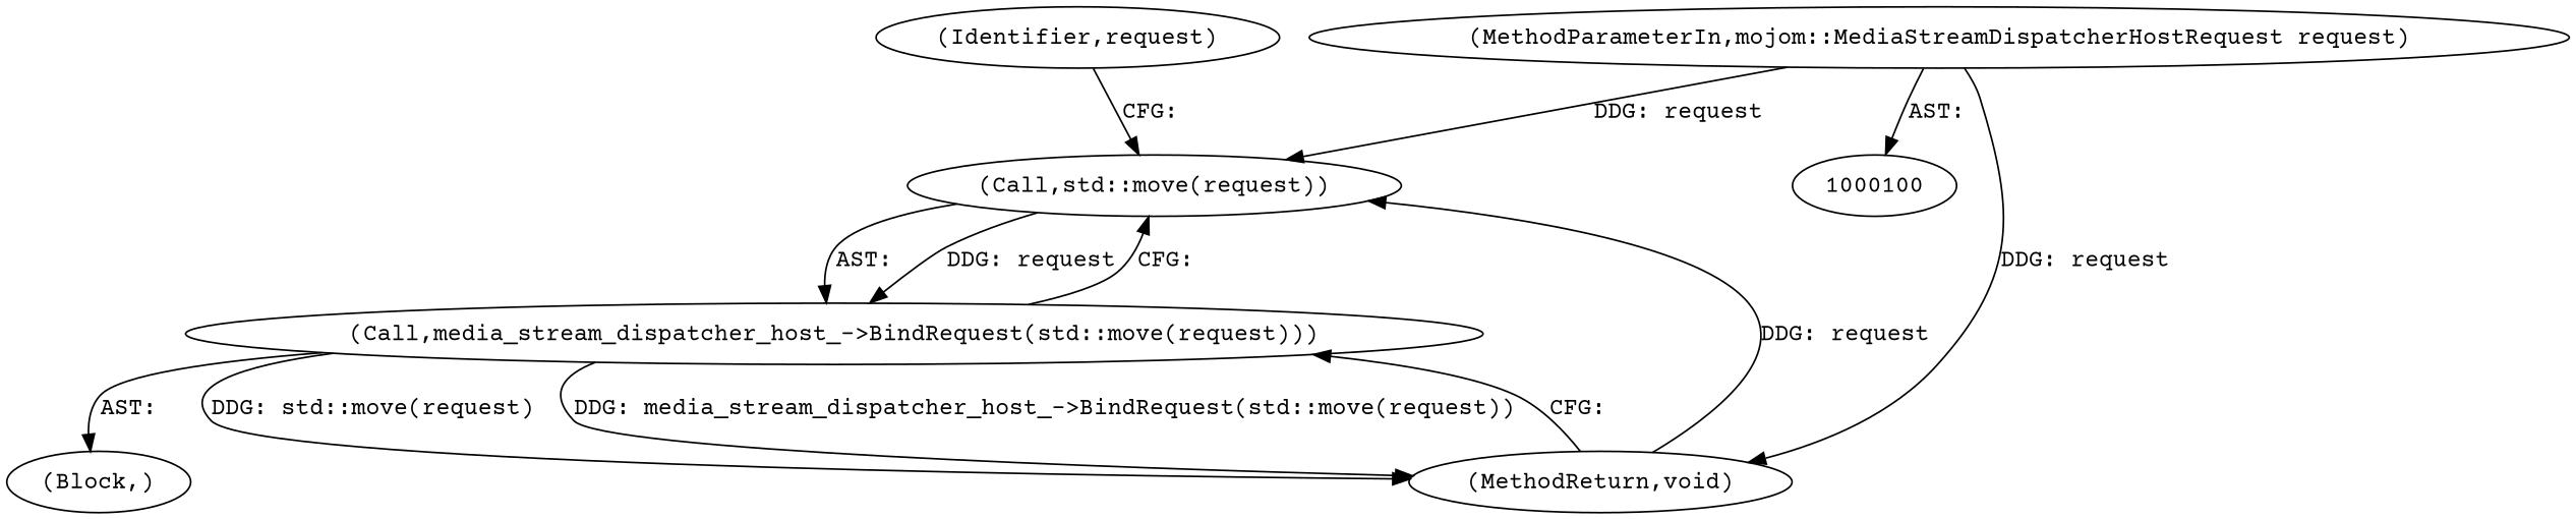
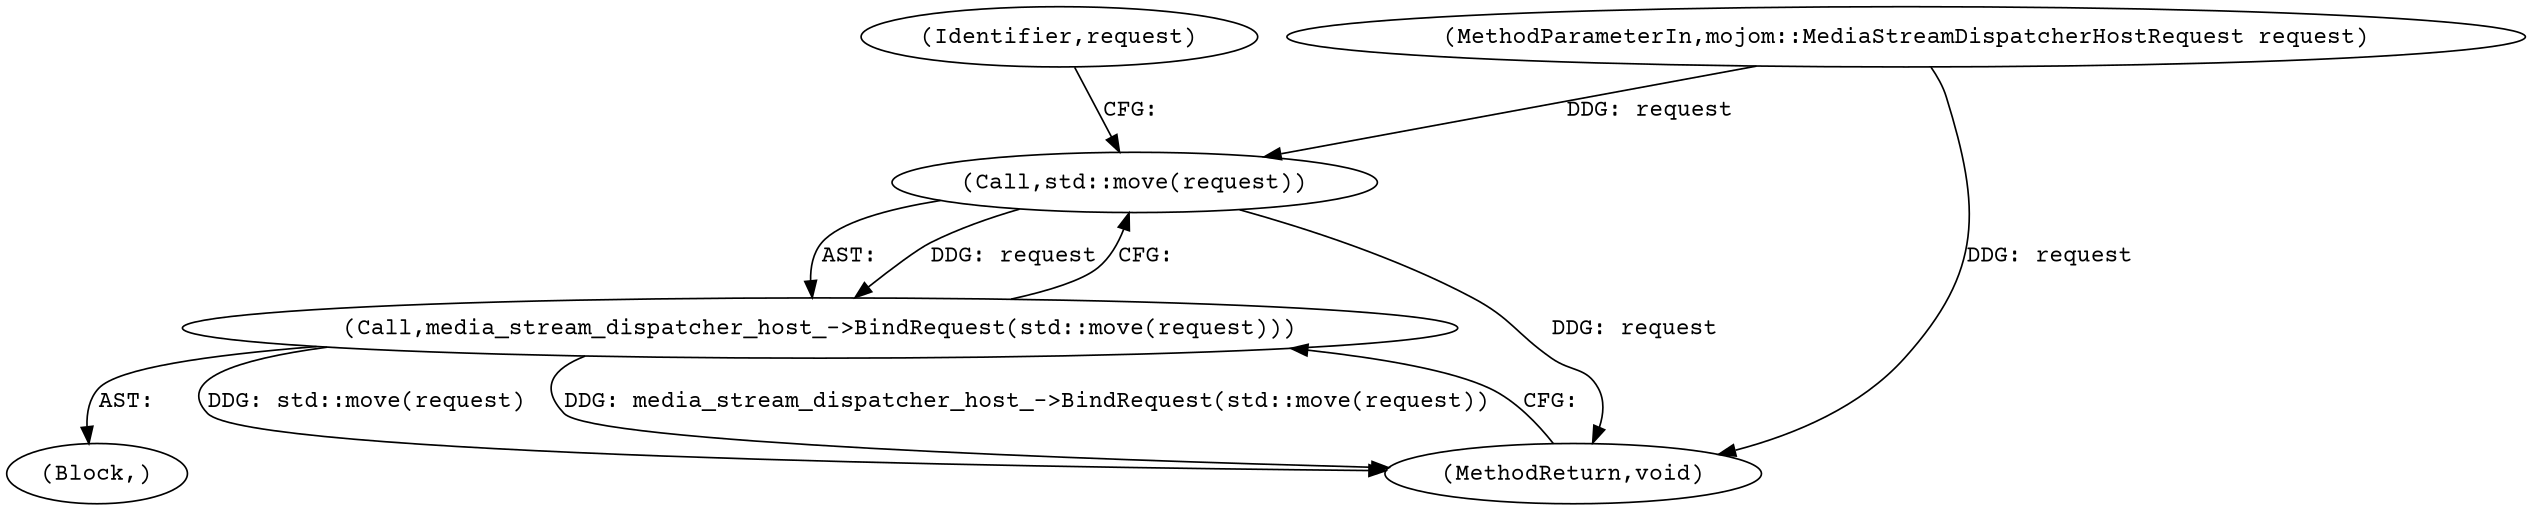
  digraph {
    fontname="Courier Prime"
    node [fontname="Courier Prime"]
    edge [fontname="Courier Prime"]
    n1 [label="(Call,std::move(request))"]
    n2 [label="(Call,media_stream_dispatcher_host_->BindRequest(std::move(request)))"]
    n3 [label="(MethodReturn,void)"]
    n4 [label="(Block,)"]
    n5 [label="(Identifier,request)"]
    n6 [label="(MethodParameterIn,mojom::MediaStreamDispatcherHostRequest request)"]
-   1000100
    n1 -> n2 [label="AST: "]
    n1 -> n2 [label="DDG: request"]
-   n3 -> n1 [label="DDG: request"]
+   n1 -> n3 [label="DDG: request"]
    n2 -> n1 [label="CFG: "]
    n2 -> n3 [label="DDG: std::move(request)"]
    n2 -> n3 [label="DDG: media_stream_dispatcher_host_->BindRequest(std::move(request))"]
    n2 -> n4 [label="AST: "]
    n3 -> n2 [label="CFG: "]
    n5 -> n1 [label="CFG: "]
    n6 -> n1 [label="DDG: request"]
    n6 -> n3 [label="DDG: request"]
-   n6 -> 1000100 [label="AST: "]
  }
